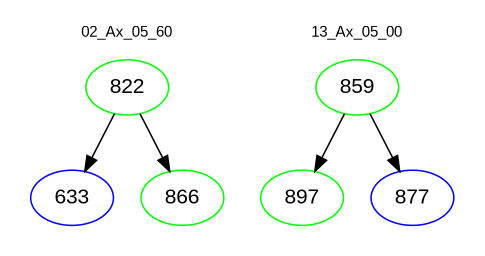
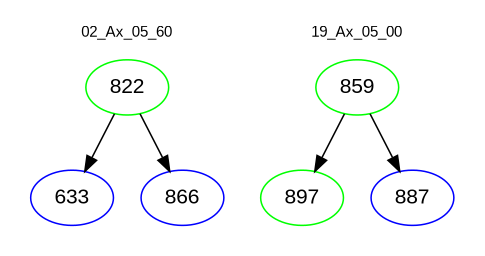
  digraph {
    fontname="Liberation Sans"
    node [color=green fontname="Liberation Sans"]
    edge [color=black fontname="Liberation Sans"]
    n1 [label=822]
    n2 [color=blue label=633]
-   n3 [label=866]
+   n3 [color=blue label=866]
    n4 [label=859]
    n5 [label=897]
-   n6 [color=blue label=877]
+   n6 [color=blue label=887]
    subgraph cluster_1 {
      color=white
      fontsize=10
      label="02_Ax_05_60"
      n1
      n2
      n3
    }
    subgraph cluster_2 {
      color=white
      fontsize=10
-     label="13_Ax_05_00"
+     label="19_Ax_05_00"
      n4
      n5
      n6
    }
    n1 -> n2
    n1 -> n3
    n4 -> n5
    n4 -> n6
  }
